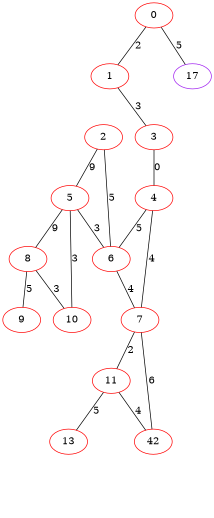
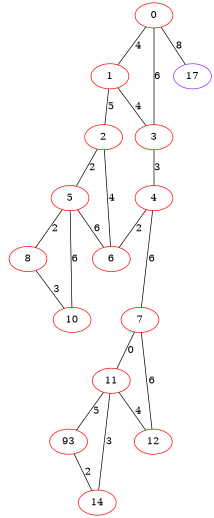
  graph {
    node [color=red weight=1]
    0
    1
    3
    n4 [color=purple label=17 weight=4]
    2
    4
    5
    6
    8
    10
    7
    11
-   12 [label=42]
-   9
-   13
-   0 -- 1 [label=2]
-   0 -- n4 [label=5]
-   1 -- 3 [label=3]
-   3 -- 4 [label=0]
-   2 -- 5 [label=9]
-   2 -- 6 [label=5]
-   4 -- 6 [label=5]
-   4 -- 7 [label=4]
-   5 -- 6 [label=3]
-   5 -- 8 [label=9]
-   5 -- 10 [label=3]
-   6 -- 7 [label=4]
+   12
+   13 [label=93]
+   14
+   0 -- 1 [label=4]
+   0 -- 3 [label=6]
+   0 -- n4 [label=8]
+   1 -- 3 [label=4]
+   1 -- 2 [label=5]
+   3 -- 4 [label=3]
+   2 -- 5 [label=2]
+   2 -- 6 [label=4]
+   4 -- 6 [label=2]
+   4 -- 7 [label=6]
+   5 -- 6 [label=6]
+   5 -- 8 [label=2]
+   5 -- 10 [label=6]
    8 -- 10 [label=3]
-   8 -- 9 [label=5]
-   7 -- 11 [label=2]
+   7 -- 11 [label=0]
    7 -- 12 [label=6]
    11 -- 12 [label=4]
    11 -- 13 [label=5]
+   11 -- 14 [label=3]
+   13 -- 14 [label=2]
  }
